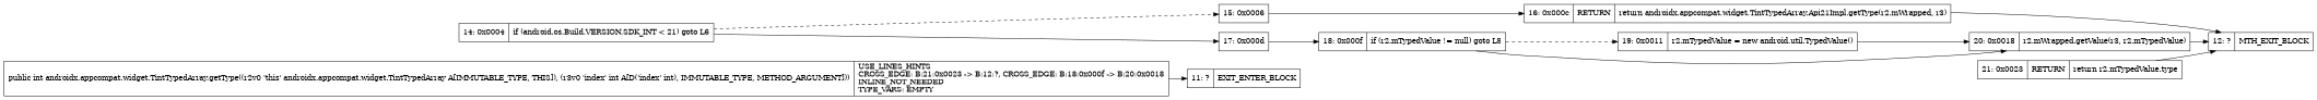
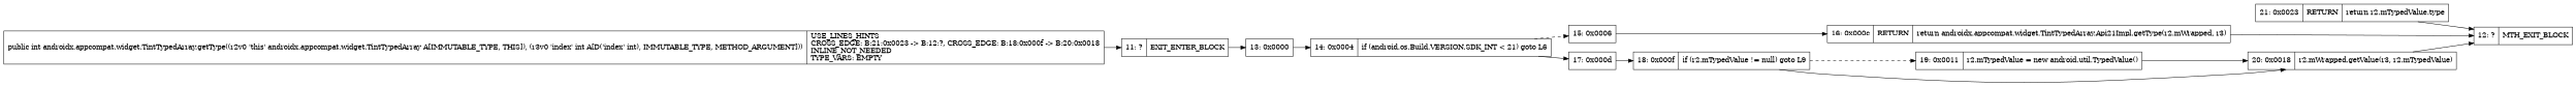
  digraph {
    rankdir=LR
    node [shape=record]
    n1 [label="{11\:\ ?|EXIT_ENTER_BLOCK\l}"]
+   n2 [label="{13\:\ 0x0000}"]
    n3 [label="{14\:\ 0x0004|if (android.os.Build.VERSION.SDK_INT \< 21) goto L6\l}"]
    n4 [label="{15\:\ 0x0006}"]
    n5 [label="{17\:\ 0x000d}"]
    n6 [label="{16\:\ 0x000c|RETURN\l|return androidx.appcompat.widget.TintTypedArray.Api21Impl.getType(r2.mWrapped, r3)\l}"]
    n7 [label="{18\:\ 0x000f|if (r2.mTypedValue != null) goto L9\l}"]
    n8 [label="{12\:\ ?|MTH_EXIT_BLOCK\l}"]
    n9 [label="{19\:\ 0x0011|r2.mTypedValue = new android.util.TypedValue()\l}"]
    n10 [label="{20\:\ 0x0018|r2.mWrapped.getValue(r3, r2.mTypedValue)\l}"]
    n11 [label="{21\:\ 0x0023|RETURN\l|return r2.mTypedValue.type\l}"]
    n12 [label="{public int androidx.appcompat.widget.TintTypedArray.getType((r2v0 'this' androidx.appcompat.widget.TintTypedArray A[IMMUTABLE_TYPE, THIS]), (r3v0 'index' int A[D('index' int), IMMUTABLE_TYPE, METHOD_ARGUMENT]))  | USE_LINES_HINTS\lCROSS_EDGE: B:21:0x0023 \-\> B:12:?, CROSS_EDGE: B:18:0x000f \-\> B:20:0x0018\lINLINE_NOT_NEEDED\lTYPE_VARS: EMPTY\l}"]
+   n1 -> n2
+   n2 -> n3
    n3 -> n4 [style=dashed]
    n3 -> n5
    n4 -> n6
    n5 -> n7
    n6 -> n8
    n7 -> n9 [style=dashed]
    n7 -> n10
    n9 -> n10
    n10 -> n8
    n11 -> n8
    n12 -> n1
  }
